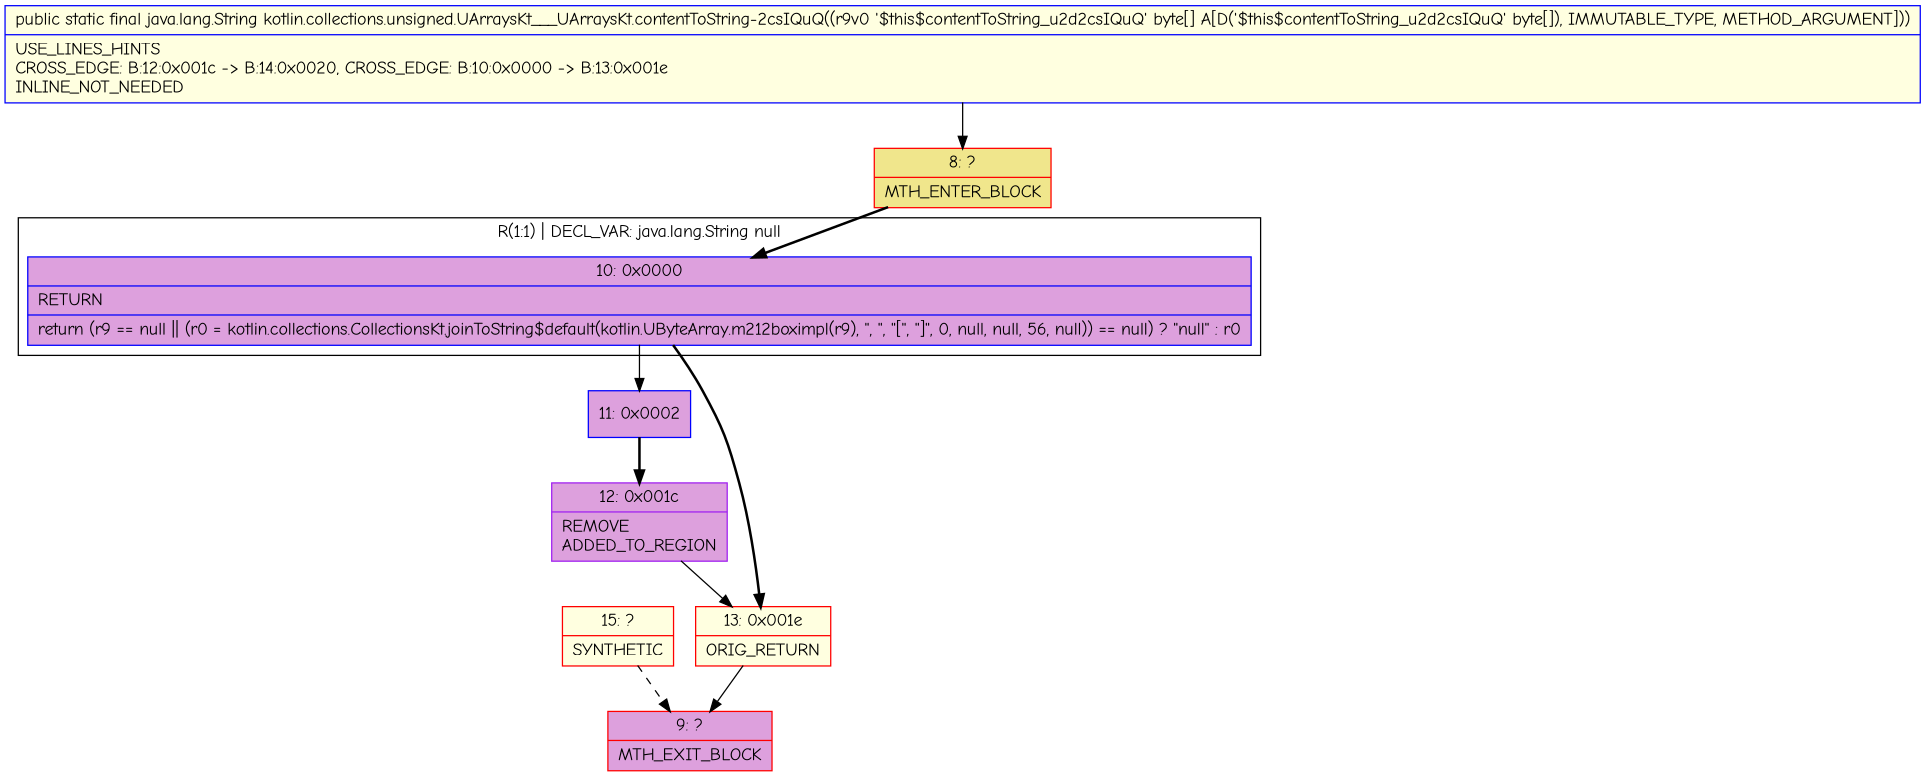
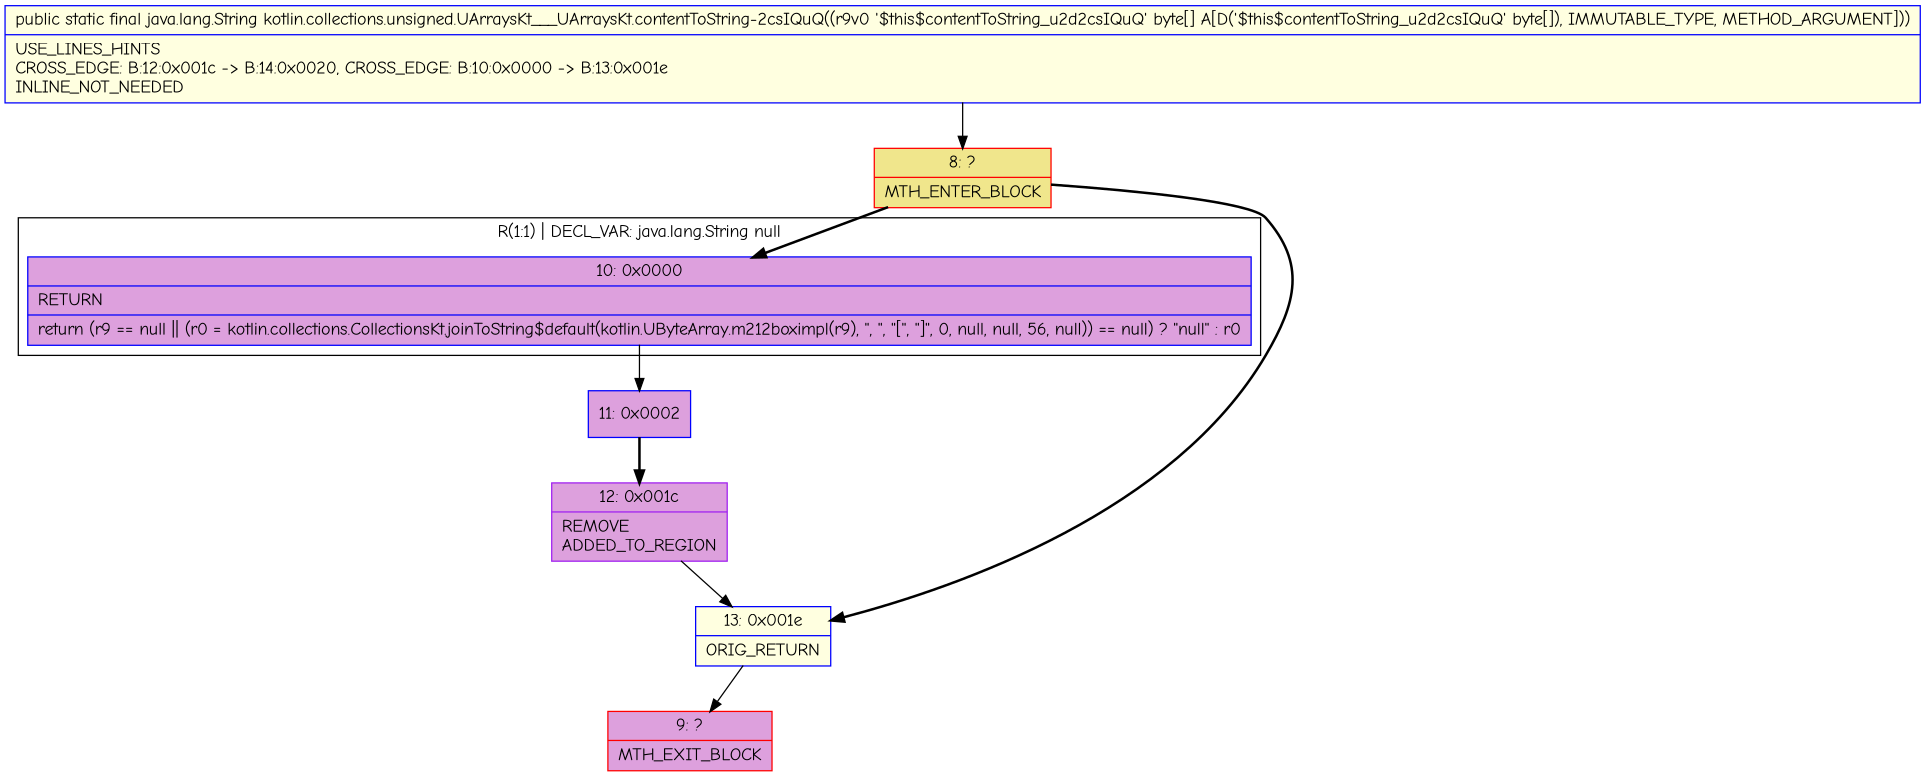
  digraph {
    fontname="Comic Neue"
    node [color=red fillcolor=plum fontname="Comic Neue" shape=record style=filled]
    edge [fontname="Comic Neue" style=solid]
    n1 [color=blue label="{10\:\ 0x0000|RETURN\l|return (r9 == null \|\| (r0 = kotlin.collections.CollectionsKt.joinToString$default(kotlin.UByteArray.m212boximpl(r9), \", \", \"[\", \"]\", 0, null, null, 56, null)) == null) ? \"null\" : r0\l}"]
    n2 [color=blue label="{11\:\ 0x0002}"]
-   n3 [fillcolor=lightyellow label="{13\:\ 0x001e|ORIG_RETURN\l}"]
+   n3 [color=blue fillcolor=lightyellow label="{13\:\ 0x001e|ORIG_RETURN\l}"]
    n4 [color=purple label="{12\:\ 0x001c|REMOVE\lADDED_TO_REGION\l}"]
    n5 [label="{9\:\ ?|MTH_EXIT_BLOCK\l}"]
    n6 [fillcolor=khaki label="{8\:\ ?|MTH_ENTER_BLOCK\l}"]
-   n7 [fillcolor=lightyellow label="{15\:\ ?|SYNTHETIC\l}"]
    n8 [color=blue fillcolor=lightyellow label="{public static final java.lang.String kotlin.collections.unsigned.UArraysKt___UArraysKt.contentToString\-2csIQuQ((r9v0 '$this$contentToString_u2d2csIQuQ' byte[] A[D('$this$contentToString_u2d2csIQuQ' byte[]), IMMUTABLE_TYPE, METHOD_ARGUMENT]))  | USE_LINES_HINTS\lCROSS_EDGE: B:12:0x001c \-\> B:14:0x0020, CROSS_EDGE: B:10:0x0000 \-\> B:13:0x001e\lINLINE_NOT_NEEDED\l}"]
    subgraph cluster_1 {
      label="R(1:1) | DECL_VAR: java.lang.String null\l"
      n1
    }
    n1 -> n2
-   n1 -> n3 [style=bold]
+   n6 -> n3 [style=bold]
    n2 -> n4 [style=bold]
    n3 -> n5
    n4 -> n3
    n6 -> n1 [style=bold]
-   n7 -> n5 [style=dashed]
    n8 -> n6
  }
